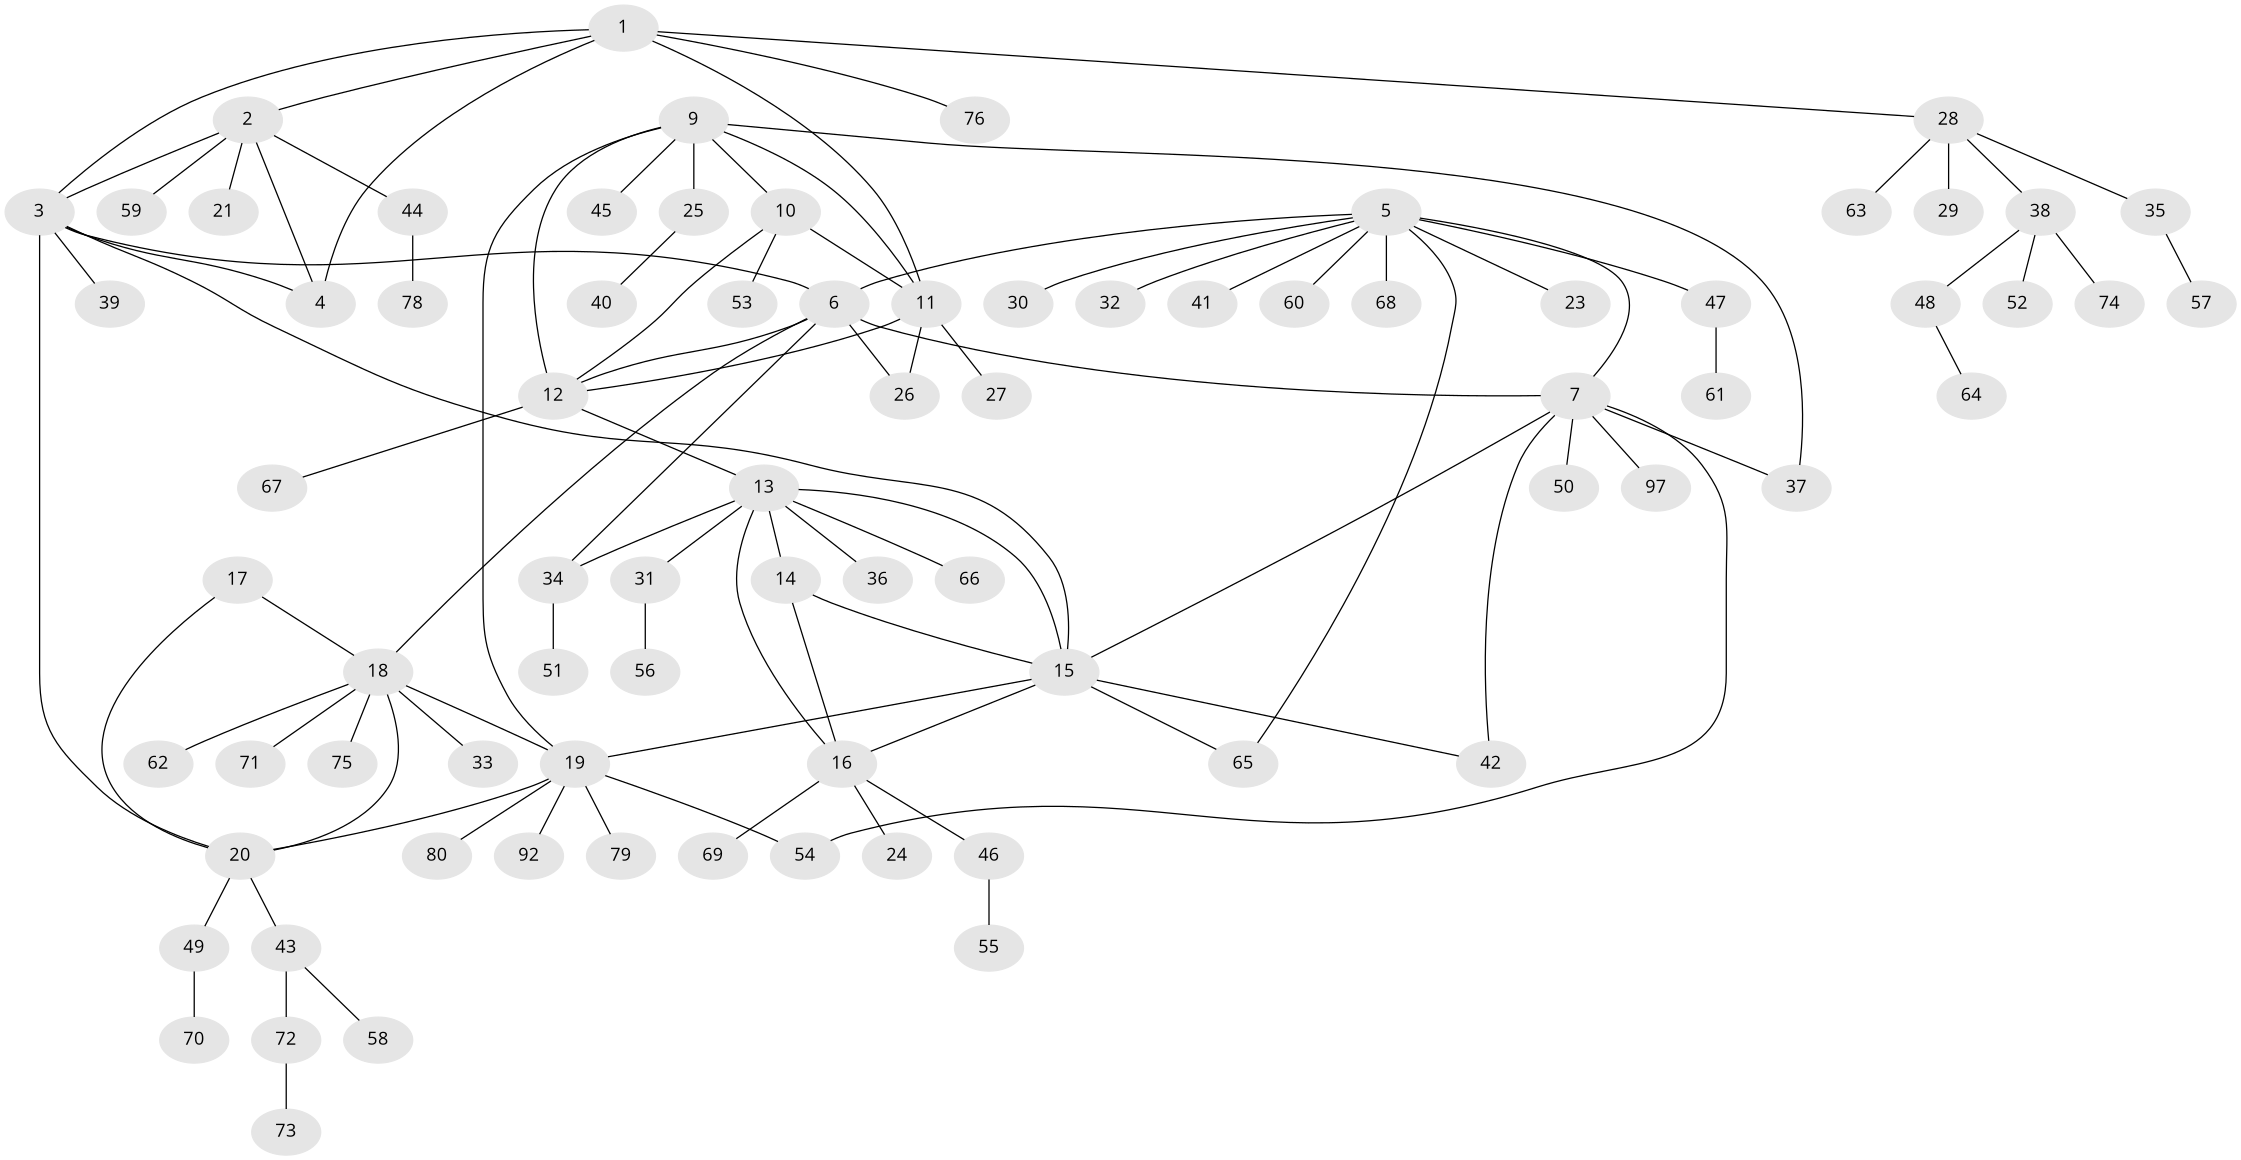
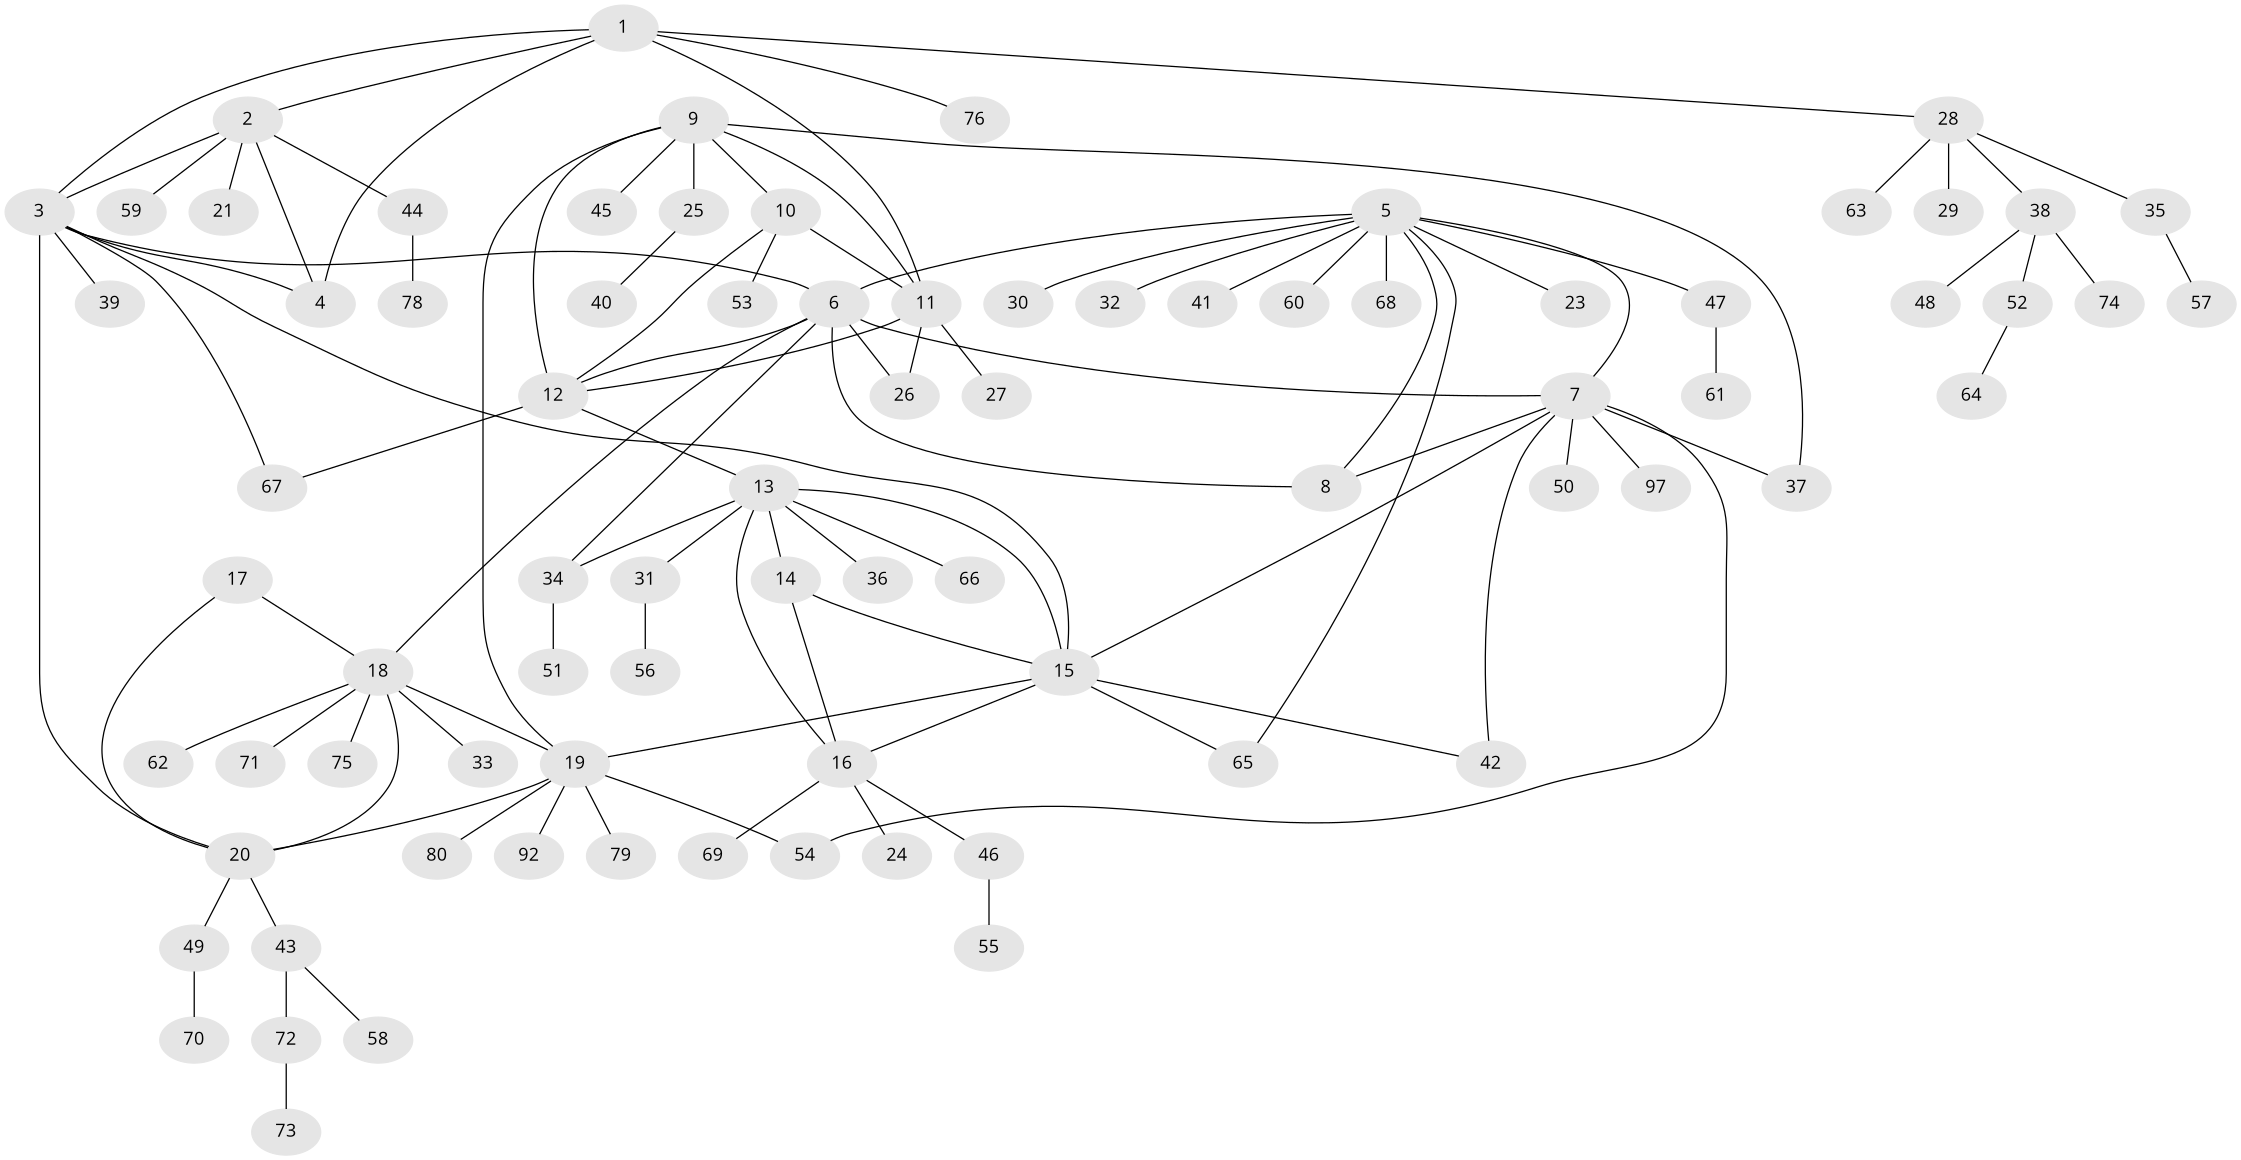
  graph {
    fontname="Open Sans"
    node [color=gray90 fontname="Open Sans" style=filled]
    edge [fontname="Open Sans"]
    1
    2
    3
    4
    11
    28
    76
    21
    44
    59
    6
    15
    20
    39
    67
    12
    26
    27
    29
    35
    38
    63
    78
    7
+   8
    18
    34
    65
    42
    19
    16
    43
    49
    5
    23
    30
    32
    41
    47
    60
    68
    37
    50
    54
    n45 [label=97]
    61
    13
    33
    62
    71
    75
    51
    9
    10
    25
    45
    53
    n58 [label=92]
    79
    80
    40
    14
    31
    36
    66
    24
    46
    69
    56
    55
    17
    58
    72
    70
    57
    48
    52
    74
    64
    73
    1 -- 2
    1 -- 3
    1 -- 4
    1 -- 11
    1 -- 28
    1 -- 76
    2 -- 3
    2 -- 4
    2 -- 21
    2 -- 44
    2 -- 59
    3 -- 4
    3 -- 6
    3 -- 15
    3 -- 20
    3 -- 39
+   3 -- 67
    11 -- 12
    11 -- 26
    11 -- 27
    28 -- 29
    28 -- 35
    28 -- 38
    28 -- 63
    44 -- 78
    6 -- 12
    6 -- 26
    6 -- 7
+   6 -- 8
    6 -- 18
    6 -- 34
    15 -- 65
    15 -- 42
    15 -- 19
    15 -- 16
    20 -- 43
    20 -- 49
    12 -- 67
    12 -- 13
    35 -- 57
    38 -- 48
    38 -- 52
    38 -- 74
    7 -- 15
+   7 -- 8
    7 -- 42
    7 -- 37
    7 -- 50
    7 -- 54
    7 -- n45
    18 -- 20
    18 -- 19
    18 -- 33
    18 -- 62
    18 -- 71
    18 -- 75
    34 -- 51
    19 -- 20
    19 -- 54
    19 -- n58
    19 -- 79
    19 -- 80
    16 -- 24
    16 -- 46
    16 -- 69
    43 -- 58
    43 -- 72
    49 -- 70
    5 -- 6
    5 -- 7
+   5 -- 8
    5 -- 65
    5 -- 23
    5 -- 30
    5 -- 32
    5 -- 41
    5 -- 47
    5 -- 60
    5 -- 68
    47 -- 61
    13 -- 15
    13 -- 34
    13 -- 16
    13 -- 14
    13 -- 31
    13 -- 36
    13 -- 66
    9 -- 11
    9 -- 12
    9 -- 19
    9 -- 37
    9 -- 10
    9 -- 25
    9 -- 45
    10 -- 11
    10 -- 12
    10 -- 53
    25 -- 40
    14 -- 15
    14 -- 16
    31 -- 56
    46 -- 55
    17 -- 20
    17 -- 18
    72 -- 73
-   48 -- 64
+   52 -- 64
  }
